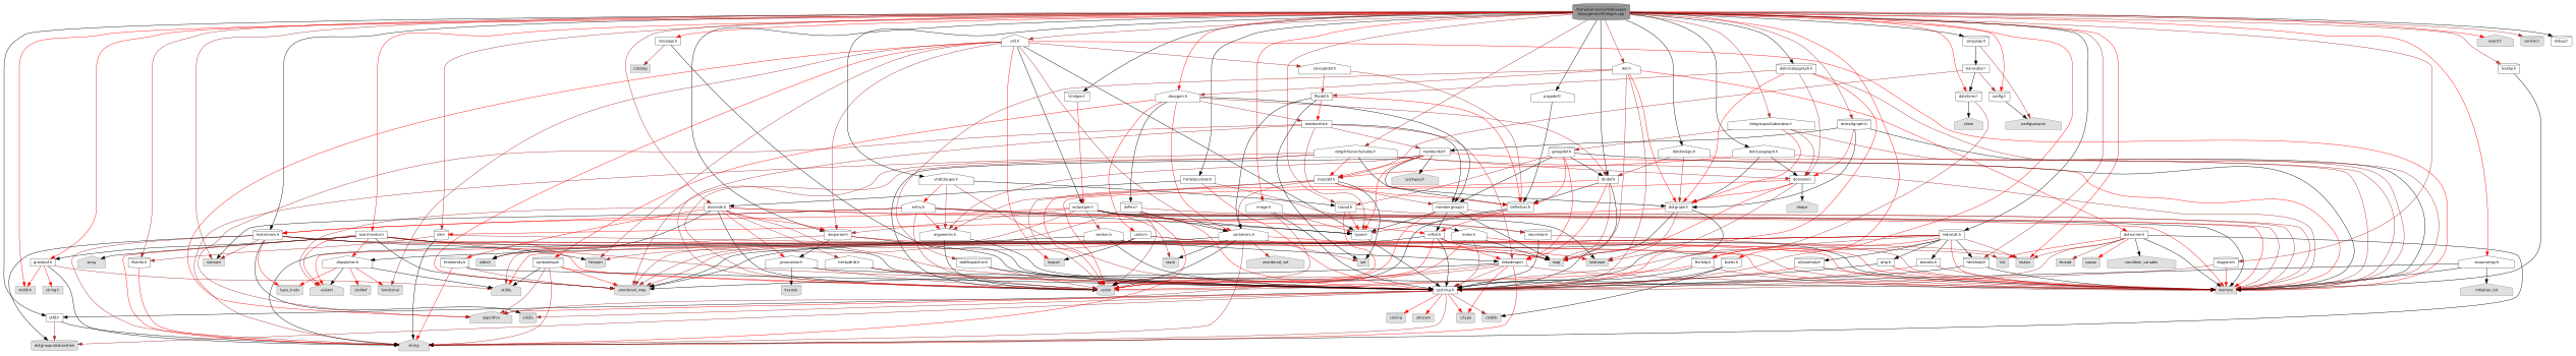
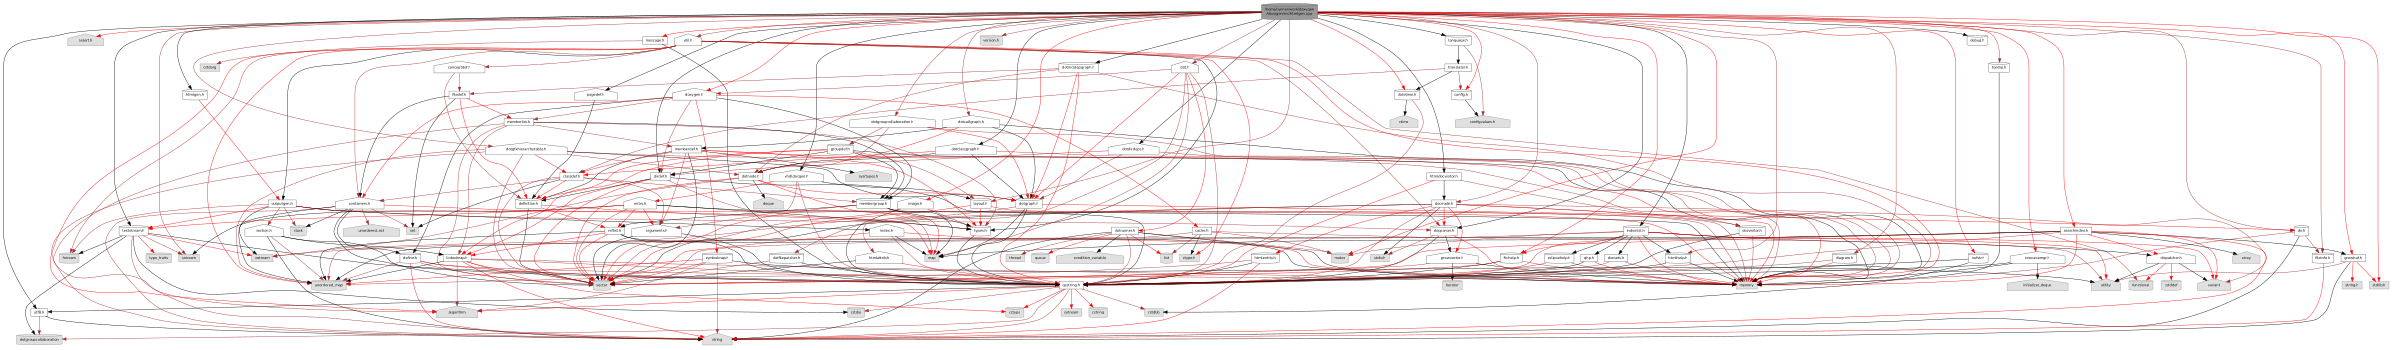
  digraph {
    fontname=Nunito
    node [color=grey40 fillcolor=white fontname=Nunito fontsize=10 shape=cylinder style=filled]
    edge [color=brown fontname=Nunito fontsize=10 labelfontname=Helvetica labelfontsize=10 style=solid]
    n1 [color=gray40 fillcolor=grey60 fontcolor=black height=0.2 label="/home/runner/work/doxygen\l/doxygen/src/htmlgen.cpp" width=0.4]
    n2 [color=grey60 fillcolor="#E0E0E0" height=0.2 label="stdlib.h" shape=box width=0.4]
    n3 [color=grey60 fillcolor="#E0E0E0" height=0.2 label="assert.h" shape=house width=0.4]
    n4 [color=grey60 fillcolor="#E0E0E0" height=0.2 label=mutex width=0.4]
    n5 [color=grey60 fillcolor="#E0E0E0" height=0.2 label=sstream shape=box width=0.4]
    n6 [height=0.2 label="message.h" shape=box width=0.4]
    n7 [height=0.2 label="utf8.h" shape=box width=0.4]
    n8 [height=0.2 label="htmlgen.h" width=0.4]
    n9 [height=0.2 label="textstream.h" width=0.4]
    n10 [height=0.2 label="docparser.h" width=0.4]
    n11 [height=0.2 label="config.h" width=0.4]
    n12 [height=0.2 label="util.h" shape=house width=0.4]
    n13 [height=0.2 label="doxygen.h" shape=house width=0.4]
    n14 [height=0.2 label="dirdef.h" shape=box width=0.4]
    n15 [height=0.2 label="diagram.h" width=0.4]
    n16 [color=grey60 fillcolor="#E0E0E0" height=0.2 label="version.h" width=0.4]
    n17 [height=0.2 label="dot.h" shape=house width=0.4]
    n18 [height=0.2 label="dir.h" width=0.4]
    n19 [height=0.2 label="fileinfo.h" width=0.4]
-   n20 [height=0.2 label="dotcallgraph.h" width=0.4]
+   n20 [height=0.2 label="dotcallgraph.h" shape=house width=0.4]
    n21 [height=0.2 label="dotclassgraph.h" shape=house width=0.4]
    n22 [height=0.2 label="dotdirdeps.h" shape=house width=0.4]
    n23 [height=0.2 label="dotgfxhierarchytable.h" shape=house width=0.4]
    n24 [height=0.2 label="dotgroupcollaboration.h" shape=house width=0.4]
    n25 [height=0.2 label="layout.h" width=0.4]
    n26 [height=0.2 label="dotincldepgraph.h" width=0.4]
    n27 [height=0.2 label="language.h" width=0.4]
    n28 [height=0.2 label="datetime.h" width=0.4]
    n29 [height=0.2 label="htmlhelp.h" width=0.4]
    n30 [height=0.2 label="docnode.h" shape=box width=0.4]
    n31 [height=0.2 label="htmldocvisitor.h" shape=box width=0.4]
    n32 [height=0.2 label="searchindex.h" shape=box width=0.4]
    n33 [height=0.2 label="growbuf.h" shape=box width=0.4]
    n34 [height=0.2 label="pagedef.h" shape=house width=0.4]
    n35 [height=0.2 label="debug.h" width=0.4]
    n36 [height=0.2 label="vhdldocgen.h" shape=house width=0.4]
    n37 [height=0.2 label="image.h" shape=house width=0.4]
    n38 [height=0.2 label="ftvhelp.h" width=0.4]
    n39 [height=0.2 label="bufstr.h" width=0.4]
    n40 [height=0.2 label="resourcemgr.h" shape=house width=0.4]
    n41 [height=0.2 label="tooltip.h" width=0.4]
    n42 [height=0.2 label="indexlist.h" width=0.4]
    n43 [color=grey60 fillcolor="#E0E0E0" height=0.2 label=cstdarg shape=box width=0.4]
    n44 [height=0.2 label="qcstring.h" shape=box width=0.4]
    n45 [color=grey60 fillcolor="#E0E0E0" height=0.2 label=string shape=house width=0.4]
    n46 [color=grey60 fillcolor="#E0E0E0" height=0.2 label=dotgroupcollaboration width=0.4]
    n47 [height=0.2 label="outputgen.h" shape=box width=0.4]
    n48 [color=grey60 fillcolor="#E0E0E0" height=0.2 label=cstdio width=0.4]
    n49 [color=grey60 fillcolor="#E0E0E0" height=0.2 label=iostream shape=box width=0.4]
    n50 [color=grey60 fillcolor="#E0E0E0" height=0.2 label=fstream width=0.4]
    n51 [color=grey60 fillcolor="#E0E0E0" height=0.2 label=type_traits width=0.4]
    n52 [color=grey60 fillcolor="#E0E0E0" height=0.2 label=memory shape=box width=0.4]
    n53 [color=grey60 fillcolor="#E0E0E0" height=0.2 label="stdio.h" shape=box width=0.4]
    n54 [height=0.2 label="growvector.h" shape=house width=0.4]
    n55 [color=grey60 fillcolor="#E0E0E0" height=0.2 label="configvalues.h" shape=house width=0.4]
    n56 [color=grey60 fillcolor="#E0E0E0" height=0.2 label=algorithm shape=house width=0.4]
    n57 [height=0.2 label="types.h" width=0.4]
    n58 [color=grey60 fillcolor="#E0E0E0" height=0.2 label=unordered_map width=0.4]
    n59 [color=grey60 fillcolor="#E0E0E0" height=0.2 label=functional width=0.4]
    n60 [color=grey60 fillcolor="#E0E0E0" height=0.2 label="ctype.h" shape=box width=0.4]
    n61 [height=0.2 label="containers.h" shape=house width=0.4]
    n62 [height=0.2 label="conceptdef.h" shape=house width=0.4]
    n63 [height=0.2 label="memberlist.h" shape=box width=0.4]
    n64 [height=0.2 label="membergroup.h" width=0.4]
    n65 [height=0.2 label="define.h" width=0.4]
    n66 [height=0.2 label="cache.h" shape=box width=0.4]
    n67 [height=0.2 label="symbolmap.h" width=0.4]
    n68 [color=grey60 fillcolor="#E0E0E0" height=0.2 label=vector width=0.4]
    n69 [color=grey60 fillcolor="#E0E0E0" height=0.2 label=map shape=box width=0.4]
    n70 [height=0.2 label="linkedmap.h" shape=box width=0.4]
    n71 [height=0.2 label="definition.h" width=0.4]
    n72 [height=0.2 label="dotgraph.h" width=0.4]
    n73 [height=0.2 label="dotfilepatcher.h" width=0.4]
    n74 [height=0.2 label="dotrunner.h" shape=box width=0.4]
    n75 [height=0.2 label="memberdef.h" shape=box width=0.4]
    n76 [height=0.2 label="dotnode.h" shape=box width=0.4]
    n77 [height=0.2 label="classdef.h" shape=box width=0.4]
    n78 [height=0.2 label="groupdef.h" width=0.4]
    n79 [height=0.2 label="filedef.h" shape=box width=0.4]
    n80 [height=0.2 label="translator.h" shape=box width=0.4]
    n81 [color=grey60 fillcolor="#E0E0E0" height=0.2 label=ctime shape=house width=0.4]
    n82 [color=grey60 fillcolor="#E0E0E0" height=0.2 label=variant shape=house width=0.4]
    n83 [height=0.2 label="docvisitor.h" width=0.4]
    n84 [height=0.2 label="htmlattrib.h" shape=house width=0.4]
    n85 [height=0.2 label="htmlentity.h" width=0.4]
    n86 [color=grey60 fillcolor="#E0E0E0" height=0.2 label=array shape=house width=0.4]
    n87 [height=0.2 label="dispatcher.h" shape=house width=0.4]
    n88 [color=grey60 fillcolor="#E0E0E0" height=0.2 label=utility shape=house width=0.4]
    n89 [color=grey60 fillcolor="#E0E0E0" height=0.2 label="string.h" shape=box width=0.4]
    n90 [height=0.2 label="arguments.h" shape=house width=0.4]
    n91 [height=0.2 label="entry.h" shape=house width=0.4]
    n92 [color=grey60 fillcolor="#E0E0E0" height=0.2 label=cstdlib shape=box width=0.4]
-   n93 [color=grey60 fillcolor="#E0E0E0" height=0.2 label=initializer_list shape=house width=0.4]
+   n93 [color=grey60 fillcolor="#E0E0E0" height=0.2 label=initializer_deque shape=house width=0.4]
    n94 [height=0.2 label="docsets.h" shape=box width=0.4]
    n95 [height=0.2 label="eclipsehelp.h" width=0.4]
    n96 [height=0.2 label="qhp.h" shape=box width=0.4]
    n97 [color=grey60 fillcolor="#E0E0E0" height=0.2 label=cctype width=0.4]
    n98 [color=grey60 fillcolor="#E0E0E0" height=0.2 label=cstring width=0.4]
    n99 [color=grey60 fillcolor="#E0E0E0" height=0.2 label=ostream shape=box width=0.4]
    n100 [color=grey60 fillcolor="#E0E0E0" height=0.2 label=stack width=0.4]
    n101 [height=0.2 label="index.h" shape=house width=0.4]
    n102 [height=0.2 label="section.h" shape=house width=0.4]
    n103 [color=grey60 fillcolor="#E0E0E0" height=0.2 label=iterator width=0.4]
    n104 [color=grey60 fillcolor="#E0E0E0" height=0.2 label=set shape=box width=0.4]
    n105 [color=grey60 fillcolor="#E0E0E0" height=0.2 label=unordered_set shape=house width=0.4]
    n106 [height=0.2 label="reflist.h" shape=box width=0.4]
    n107 [color=grey60 fillcolor="#E0E0E0" height=0.2 label="sys/types.h" shape=house width=0.4]
    n108 [color=grey60 fillcolor="#E0E0E0" height=0.2 label=list width=0.4]
    n109 [color=grey60 fillcolor="#E0E0E0" height=0.2 label=thread shape=box width=0.4]
    n110 [color=grey60 fillcolor="#E0E0E0" height=0.2 label=queue width=0.4]
    n111 [color=grey60 fillcolor="#E0E0E0" height=0.2 label=condition_variable shape=house width=0.4]
    n112 [color=grey60 fillcolor="#E0E0E0" height=0.2 label=deque shape=house width=0.4]
    n113 [color=grey60 fillcolor="#E0E0E0" height=0.2 label=cstddef width=0.4]
    n1 -> n2 [color=red]
    n1 -> n3 [color=red]
    n1 -> n4 [color=red]
    n1 -> n5
    n1 -> n6 [color=red]
    n1 -> n7 [color=black]
    n1 -> n8 [color=black]
    n1 -> n9 [color=black]
    n1 -> n10 [color=black]
    n1 -> n11 [color=red]
    n1 -> n12
    n1 -> n13 [color=red]
    n1 -> n14 [color=black]
    n1 -> n15
    n1 -> n16
    n1 -> n17
    n1 -> n18
    n1 -> n19
    n1 -> n20
    n1 -> n21 [color=black]
    n1 -> n22 [color=black]
    n1 -> n23
    n1 -> n24
    n1 -> n25
    n1 -> n26 [color=black]
    n1 -> n27 [color=black]
    n1 -> n28 [color=red]
    n1 -> n29
    n1 -> n30
    n1 -> n31 [color=black]
    n1 -> n32 [color=red]
    n1 -> n33 [color=red]
    n1 -> n34 [color=black]
    n1 -> n35 [color=black]
    n1 -> n36 [color=black]
    n1 -> n37 [color=red]
    n1 -> n38 [color=red]
    n1 -> n39 [color=red]
    n1 -> n40 [color=red]
    n1 -> n41
    n1 -> n42 [color=black]
    n6 -> n43
    n6 -> n44 [color=black]
    n7 -> n45 [color=black]
    n7 -> n46
    n8 -> n47 [color=red]
    n9 -> n5
    n9 -> n44 [color=black]
    n9 -> n45
    n9 -> n46 [color=black]
    n9 -> n48 [color=black]
    n9 -> n49 [color=red]
    n9 -> n50 [color=black]
    n9 -> n51 [color=red]
    n10 -> n44 [color=black]
    n10 -> n52 [color=red]
    n10 -> n53
    n10 -> n54 [color=black]
    n11 -> n55 [color=black]
    n12 -> n10
    n12 -> n47 [color=black]
    n12 -> n50
    n12 -> n52 [color=red]
    n12 -> n56 [color=red]
    n12 -> n57 [color=black]
    n12 -> n58 [color=red]
    n12 -> n59
    n12 -> n60 [color=red]
    n12 -> n61
    n12 -> n62
    n13 -> n14
    n13 -> n61 [color=red]
    n13 -> n63
    n13 -> n64 [color=black]
    n13 -> n65 [color=black]
    n13 -> n66 [color=red]
    n13 -> n67 [color=red]
    n14 -> n44 [color=black]
    n14 -> n68 [color=red]
    n14 -> n69
    n14 -> n70 [color=red]
    n14 -> n71 [color=black]
    n15 -> n44
    n15 -> n52 [color=red]
    n17 -> n13
    n17 -> n44
    n17 -> n69
    n17 -> n72 [color=red]
    n17 -> n73
    n17 -> n74 [color=red]
    n18 -> n19
    n18 -> n45 [color=black]
    n18 -> n52
    n19 -> n45 [color=red]
    n20 -> n52 [color=black]
    n20 -> n72 [color=black]
    n20 -> n75 [color=black]
    n20 -> n76 [color=red]
    n21 -> n52
    n21 -> n72 [color=black]
    n21 -> n76 [color=black]
    n21 -> n77 [color=red]
    n22 -> n14
    n22 -> n52
    n22 -> n72
    n23 -> n45
    n23 -> n52
    n23 -> n58
    n23 -> n68
    n23 -> n72 [color=black]
    n23 -> n76
    n23 -> n77 [color=red]
    n24 -> n52
    n24 -> n72 [color=red]
    n24 -> n76
    n24 -> n78
    n25 -> n52
    n25 -> n57 [color=red]
    n25 -> n68 [color=red]
    n26 -> n44 [color=red]
    n26 -> n52
    n26 -> n72 [color=red]
    n26 -> n76
    n26 -> n79
    n27 -> n55
    n27 -> n80 [color=black]
    n28 -> n44
    n28 -> n81 [color=black]
    n29 -> n44 [color=black]
    n29 -> n52 [color=black]
    n30 -> n10 [color=red]
    n30 -> n44
    n30 -> n52 [color=red]
    n30 -> n53 [color=black]
    n30 -> n54 [color=red]
    n30 -> n68 [color=black]
    n30 -> n82
    n30 -> n83
    n30 -> n84
    n30 -> n85 [color=red]
    n31 -> n30 [color=black]
    n31 -> n44 [color=red]
    n31 -> n83
    n32 -> n33 [color=black]
    n32 -> n44
    n32 -> n45 [color=red]
    n32 -> n52 [color=red]
    n32 -> n58 [color=black]
    n32 -> n68 [color=red]
    n32 -> n69 [color=black]
    n32 -> n82 [color=red]
    n32 -> n86 [color=black]
    n32 -> n87 [color=red]
    n33 -> n2 [color=red]
    n33 -> n45 [color=black]
    n33 -> n88
    n33 -> n89 [color=red]
    n34 -> n71 [color=black]
    n36 -> n25 [color=black]
    n36 -> n44
    n36 -> n90
    n36 -> n91 [color=red]
    n37 -> n44 [color=black]
    n37 -> n57
    n37 -> n68
    n38 -> n44 [color=black]
    n38 -> n52
    n38 -> n68 [color=red]
    n39 -> n44 [color=black]
    n39 -> n92 [color=black]
    n40 -> n44 [color=black]
    n40 -> n52 [color=black]
    n40 -> n93 [color=black]
    n41 -> n52 [color=black]
    n42 -> n4
    n42 -> n29 [color=black]
    n42 -> n38 [color=red]
    n42 -> n44
    n42 -> n52 [color=red]
    n42 -> n68
    n42 -> n82 [color=red]
    n42 -> n87 [color=black]
    n42 -> n88 [color=red]
    n42 -> n94 [color=black]
    n42 -> n95 [color=black]
    n42 -> n96 [color=black]
    n44 -> n7 [color=black]
    n44 -> n45
    n44 -> n46
    n44 -> n48
    n44 -> n56 [color=red]
    n44 -> n92
    n44 -> n97 [color=red]
    n44 -> n98 [color=red]
    n44 -> n99 [color=red]
    n47 -> n9 [color=red]
    n47 -> n10
    n47 -> n49 [color=black]
    n47 -> n50
    n47 -> n52 [color=red]
-   n47 -> n57 [color=black]
    n47 -> n100
    n47 -> n101 [color=black]
    n47 -> n102
    n54 -> n52 [color=black]
    n54 -> n68
    n54 -> n103 [color=black]
    n57 -> n44 [color=black]
    n61 -> n45
    n61 -> n58 [color=black]
    n61 -> n68 [color=black]
    n61 -> n69 [color=red]
    n61 -> n100 [color=black]
    n61 -> n104
    n61 -> n105
    n62 -> n71
    n62 -> n79
    n63 -> n56
    n63 -> n57
    n63 -> n64 [color=black]
    n63 -> n68
    n63 -> n70
    n63 -> n75
    n64 -> n52
    n64 -> n57 [color=black]
    n64 -> n68 [color=red]
    n64 -> n69 [color=black]
    n64 -> n106 [color=black]
    n65 -> n44 [color=red]
    n65 -> n45 [color=red]
    n65 -> n52
    n65 -> n58
-   n65 -> n61 [color=black]
+   n61 -> n65 [color=black]
    n65 -> n68
    n66 -> n4
    n66 -> n58
    n66 -> n60 [color=black]
    n66 -> n88
    n66 -> n108
    n67 -> n45
    n67 -> n56
    n67 -> n58 [color=red]
    n67 -> n68 [color=red]
    n67 -> n88 [color=black]
    n70 -> n44
    n70 -> n45 [color=red]
    n70 -> n52
    n70 -> n56
    n70 -> n58 [color=black]
    n70 -> n68
    n70 -> n97 [color=red]
    n71 -> n57
    n71 -> n68 [color=black]
    n71 -> n106 [color=red]
    n72 -> n18 [color=red]
    n72 -> n44 [color=black]
    n72 -> n49
    n72 -> n69 [color=black]
    n73 -> n44 [color=black]
    n73 -> n68
    n74 -> n4
    n74 -> n44
    n74 -> n45 [color=black]
    n74 -> n52 [color=black]
    n74 -> n108 [color=red]
    n74 -> n109
    n74 -> n110 [color=red]
    n74 -> n111 [color=black]
    n75 -> n52 [color=red]
    n75 -> n57 [color=red]
    n75 -> n68 [color=black]
    n75 -> n71 [color=black]
    n75 -> n77 [color=red]
    n75 -> n90
    n75 -> n107 [color=black]
    n76 -> n49
    n76 -> n68 [color=red]
    n76 -> n69 [color=red]
    n76 -> n72 [color=red]
    n76 -> n112 [color=black]
    n77 -> n61
    n77 -> n64
    n77 -> n68
    n77 -> n71 [color=red]
    n77 -> n90
    n77 -> n104 [color=black]
    n78 -> n14 [color=black]
    n78 -> n25
    n78 -> n52 [color=black]
    n78 -> n64 [color=black]
    n78 -> n70 [color=red]
    n78 -> n71 [color=red]
    n79 -> n61 [color=black]
    n79 -> n63 [color=red]
    n79 -> n71 [color=red]
    n79 -> n104 [color=black]
    n80 -> n11
    n80 -> n28 [color=black]
    n80 -> n77
    n83 -> n44 [color=black]
    n83 -> n52
    n84 -> n44 [color=red]
    n84 -> n68 [color=black]
    n85 -> n44 [color=black]
    n85 -> n45 [color=red]
    n85 -> n58
-   n87 -> n51 [color=red]
    n87 -> n59 [color=red]
    n87 -> n82 [color=black]
    n87 -> n88 [color=black]
    n87 -> n113 [color=red]
    n90 -> n44 [color=black]
    n90 -> n68 [color=black]
    n91 -> n5 [color=black]
    n91 -> n9 [color=red]
    n91 -> n52 [color=black]
    n91 -> n57 [color=black]
    n91 -> n68
    n91 -> n90 [color=red]
    n91 -> n106 [color=red]
    n94 -> n44
    n94 -> n52
    n95 -> n44 [color=red]
    n95 -> n52
    n96 -> n44 [color=black]
    n96 -> n52 [color=red]
    n101 -> n44
    n101 -> n52 [color=red]
    n101 -> n68 [color=red]
    n101 -> n69 [color=black]
    n102 -> n44 [color=black]
    n102 -> n45 [color=black]
    n102 -> n58
    n102 -> n70 [color=black]
    n106 -> n44 [color=black]
    n106 -> n52 [color=black]
    n106 -> n58 [color=black]
    n106 -> n68 [color=red]
    n106 -> n70 [color=red]
  }
